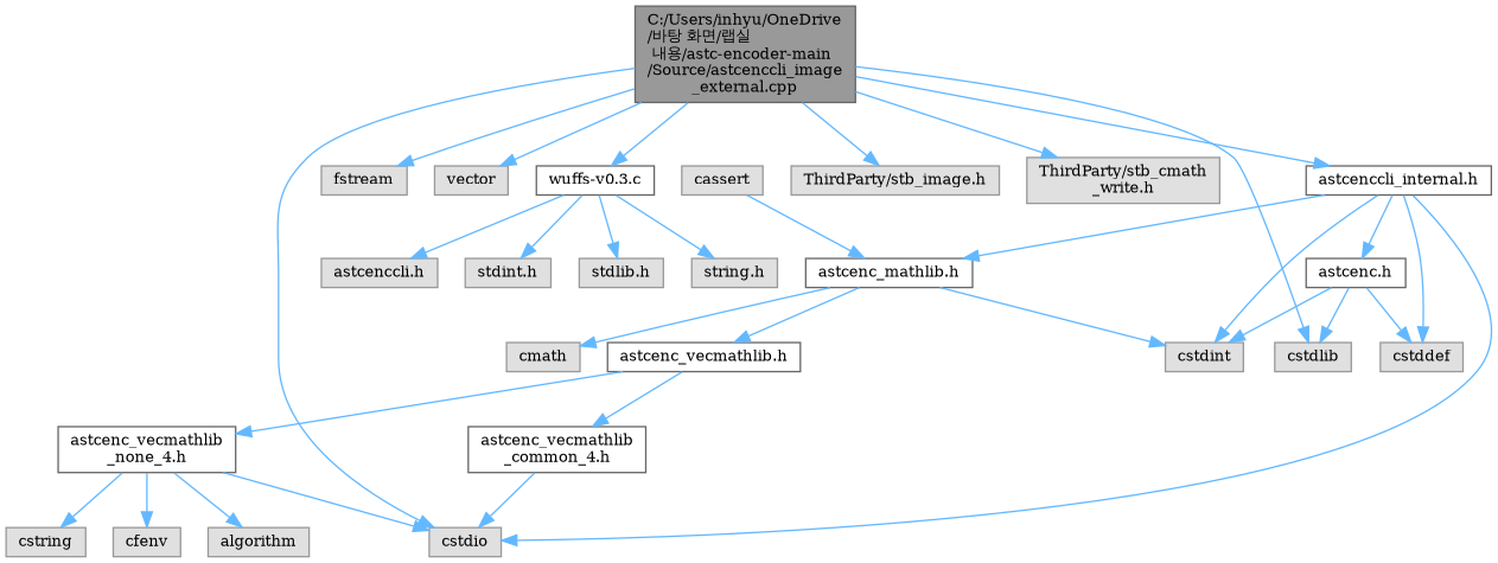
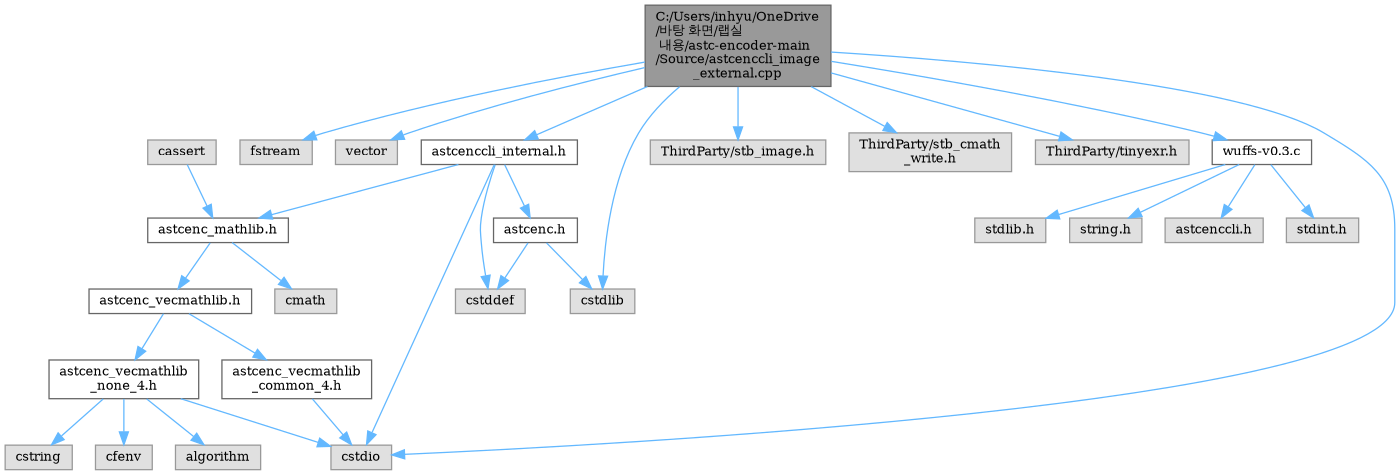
  digraph {
    fontname="DejaVu Serif"
    node [color=grey60 fillcolor="#E0E0E0" fontname="DejaVu Serif" fontsize=10 shape=box style=filled]
    edge [color=steelblue1 fontname="DejaVu Serif" fontsize=10 labelfontname=Helvetica labelfontsize=10 style=solid]
    n1 [color=gray40 fillcolor=grey60 fontcolor=black height=0.2 label="C:/Users/inhyu/OneDrive\l/바탕 화면/랩실\l 내용/astc-encoder-main\l/Source/astcenccli_image\l_external.cpp" width=0.4]
    n2 [height=0.2 label=cstdlib width=0.4]
    n3 [height=0.2 label=cstdio width=0.4]
    n4 [height=0.2 label=fstream width=0.4]
    n5 [height=0.2 label=vector width=0.4]
    n6 [color=grey40 fillcolor=white height=0.2 label="astcenccli_internal.h" width=0.4]
    n7 [color=grey40 fillcolor=white height=0.2 label="wuffs-v0.3.c" width=0.4]
    n8 [height=0.2 label="ThirdParty/stb_image.h" width=0.4]
    n9 [height=0.2 label="ThirdParty/stb_cmath\l_write.h" width=0.4]
+   n10 [height=0.2 label="ThirdParty/tinyexr.h" width=0.4]
    n11 [height=0.2 label=cstddef width=0.4]
-   n12 [height=0.2 label=cstdint width=0.4]
    n13 [color=grey40 fillcolor=white height=0.2 label="astcenc.h" width=0.4]
    n14 [color=grey40 fillcolor=white height=0.2 label="astcenc_mathlib.h" width=0.4]
    n15 [height=0.2 label="astcenccli.h" width=0.4]
    n16 [height=0.2 label="stdint.h" width=0.4]
    n17 [height=0.2 label="stdlib.h" width=0.4]
    n18 [height=0.2 label="string.h" width=0.4]
    n19 [height=0.2 label=cmath width=0.4]
    n20 [color=grey40 fillcolor=white height=0.2 label="astcenc_vecmathlib.h" width=0.4]
    n21 [height=0.2 label=cassert width=0.4]
    n22 [color=grey40 fillcolor=white height=0.2 label="astcenc_vecmathlib\l_none_4.h" width=0.4]
    n23 [color=grey40 fillcolor=white height=0.2 label="astcenc_vecmathlib\l_common_4.h" width=0.4]
    n24 [height=0.2 label=algorithm width=0.4]
    n25 [height=0.2 label=cstring width=0.4]
    n26 [height=0.2 label=cfenv width=0.4]
    n1 -> n2
    n1 -> n3
    n1 -> n4
    n1 -> n5
    n1 -> n6
    n1 -> n7
    n1 -> n8
    n1 -> n9
+   n1 -> n10
    n6 -> n3
    n6 -> n11
-   n6 -> n12
    n6 -> n13
    n6 -> n14
    n7 -> n15
    n7 -> n16
    n7 -> n17
    n7 -> n18
    n13 -> n2
    n13 -> n11
-   n13 -> n12
-   n14 -> n12
    n14 -> n19
    n14 -> n20
    n20 -> n22
    n20 -> n23
    n21 -> n14
    n22 -> n3
    n22 -> n24
    n22 -> n25
    n22 -> n26
    n23 -> n3
  }
